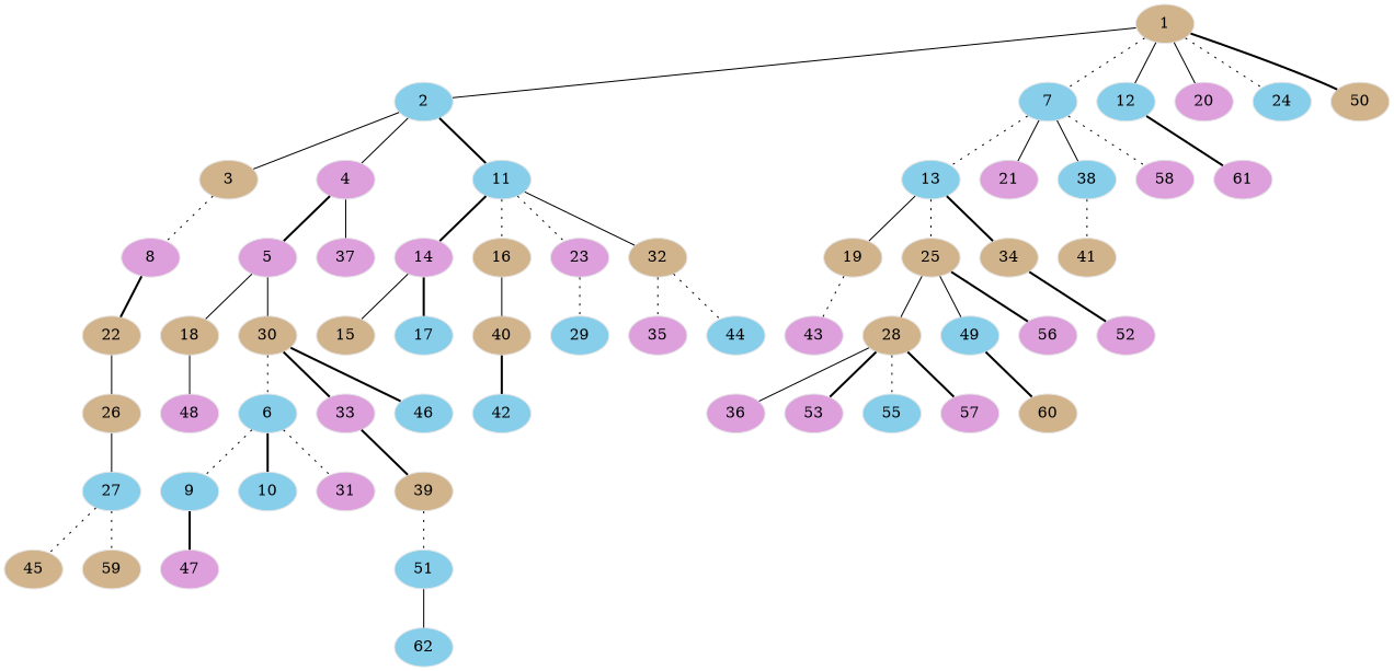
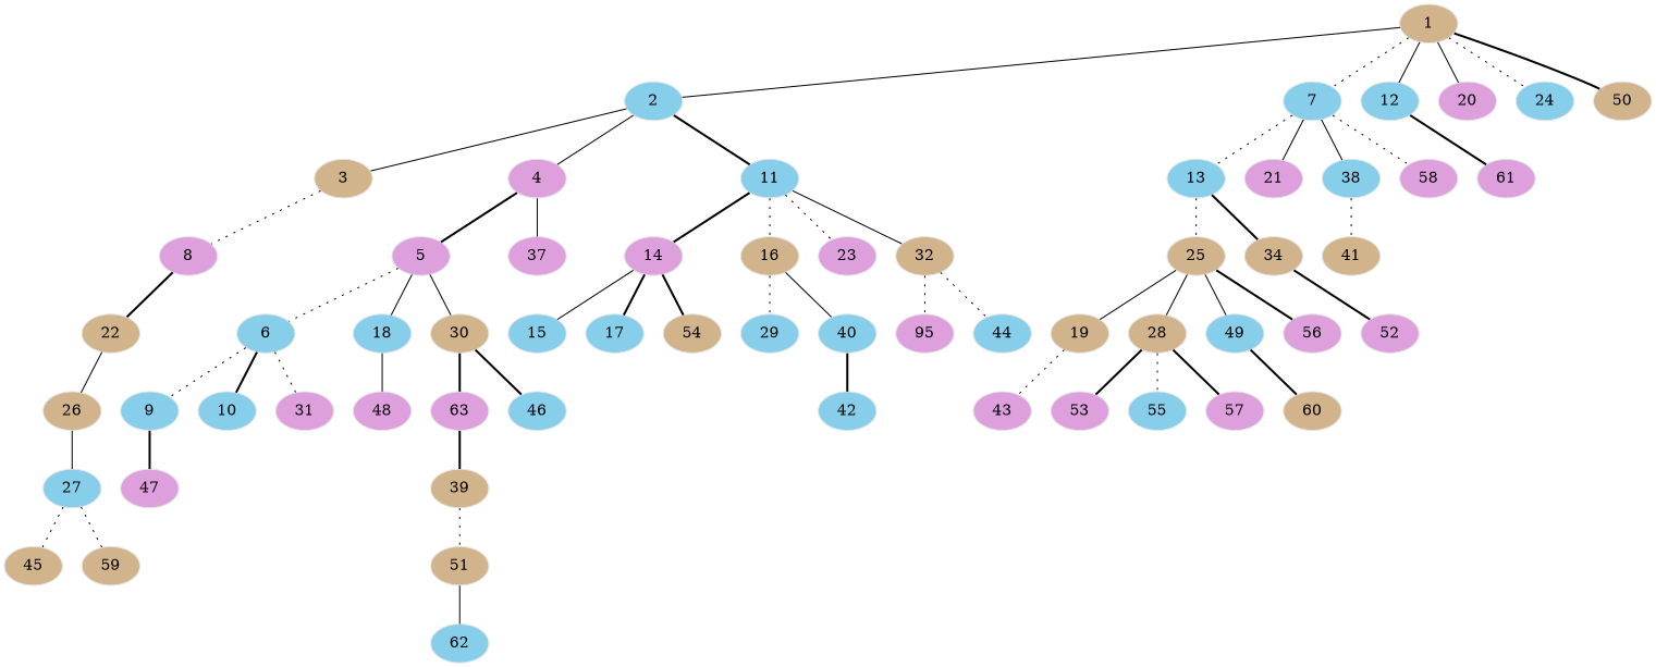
  graph {
    node [color=gray90 fillcolor=tan style=filled]
    edge [style=solid]
    2 [fillcolor=skyblue]
    1
    7 [fillcolor=skyblue]
    12 [fillcolor=skyblue]
    20 [fillcolor=plum]
    24 [fillcolor=skyblue]
    50
    3
    4 [fillcolor=plum]
    11 [fillcolor=skyblue]
    13 [fillcolor=skyblue]
    21 [fillcolor=plum]
    38 [fillcolor=skyblue]
    58 [fillcolor=plum]
    61 [fillcolor=plum]
    8 [fillcolor=plum]
    5 [fillcolor=plum]
    37 [fillcolor=plum]
    14 [fillcolor=plum]
    16
    23 [fillcolor=plum]
    32
    22
    6 [fillcolor=skyblue]
-   18
+   18 [fillcolor=skyblue]
    30
    9 [fillcolor=skyblue]
    10 [fillcolor=skyblue]
    31 [fillcolor=plum]
    48 [fillcolor=plum]
-   33 [fillcolor=plum]
+   33 [fillcolor=plum label=63]
    46 [fillcolor=skyblue]
    47 [fillcolor=plum]
    19
    25
    34
    41
    26
-   15
+   15 [fillcolor=skyblue]
    17 [fillcolor=skyblue]
+   54
    29 [fillcolor=skyblue]
-   40
-   35 [fillcolor=plum]
+   40 [fillcolor=skyblue]
+   35 [fillcolor=plum label=95]
    44 [fillcolor=skyblue]
    43 [fillcolor=plum]
    28
    49 [fillcolor=skyblue]
    56 [fillcolor=plum]
    52 [fillcolor=plum]
    42 [fillcolor=skyblue]
    27 [fillcolor=skyblue]
-   36 [fillcolor=plum]
    53 [fillcolor=plum]
    55 [fillcolor=skyblue]
    57 [fillcolor=plum]
    60
    45
    59
    39
-   51 [fillcolor=skyblue]
+   51
    62 [fillcolor=skyblue]
    2 -- 3
    2 -- 4
    2 -- 11 [style=bold]
    1 -- 2
    1 -- 7 [style=dotted]
    1 -- 12
    1 -- 20
    1 -- 24 [style=dotted]
    1 -- 50 [style=bold]
    7 -- 13 [style=dotted]
    7 -- 21
    7 -- 38
    7 -- 58 [style=dotted]
    12 -- 61 [style=bold]
    3 -- 8 [style=dotted]
    4 -- 5 [style=bold]
    4 -- 37
    11 -- 14 [style=bold]
    11 -- 16 [style=dotted]
    11 -- 23 [style=dotted]
    11 -- 32
-   13 -- 19
+   25 -- 19
    13 -- 25 [style=dotted]
    13 -- 34 [style=bold]
    38 -- 41 [style=dotted]
    8 -- 22 [style=bold]
-   30 -- 6 [style=dotted]
+   5 -- 6 [style=dotted]
    5 -- 18
    5 -- 30
    14 -- 15
    14 -- 17 [style=bold]
-   23 -- 29 [style=dotted]
+   14 -- 54 [style=bold]
+   16 -- 29 [style=dotted]
    16 -- 40
    32 -- 35 [style=dotted]
    32 -- 44 [style=dotted]
    22 -- 26
    6 -- 9 [style=dotted]
    6 -- 10 [style=bold]
    6 -- 31 [style=dotted]
    18 -- 48
    30 -- 33 [style=bold]
    30 -- 46 [style=bold]
    9 -- 47 [style=bold]
    33 -- 39 [style=bold]
    19 -- 43 [style=dotted]
    25 -- 28
    25 -- 49
    25 -- 56 [style=bold]
    34 -- 52 [style=bold]
    26 -- 27
    40 -- 42 [style=bold]
-   28 -- 36
    28 -- 53 [style=bold]
    28 -- 55 [style=dotted]
    28 -- 57 [style=bold]
    49 -- 60 [style=bold]
    27 -- 45 [style=dotted]
    27 -- 59 [style=dotted]
    39 -- 51 [style=dotted]
    51 -- 62
  }
